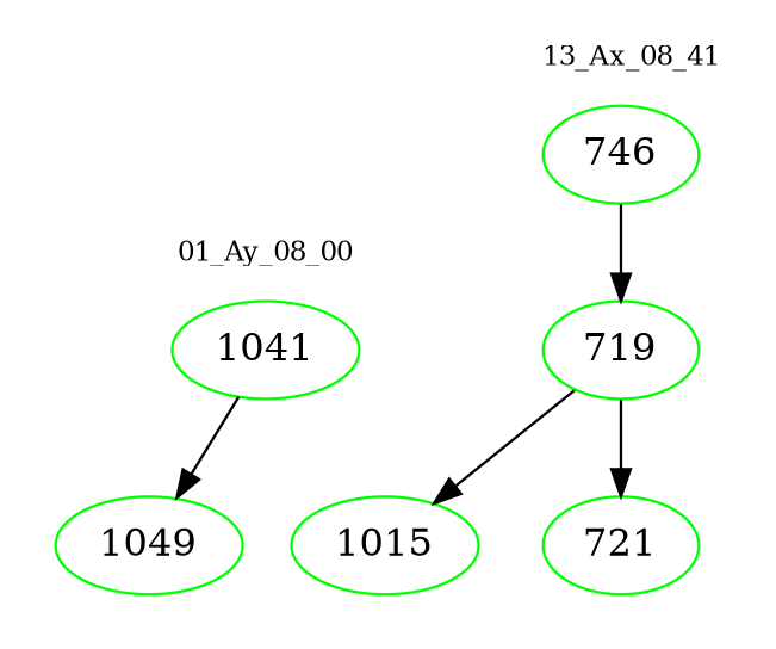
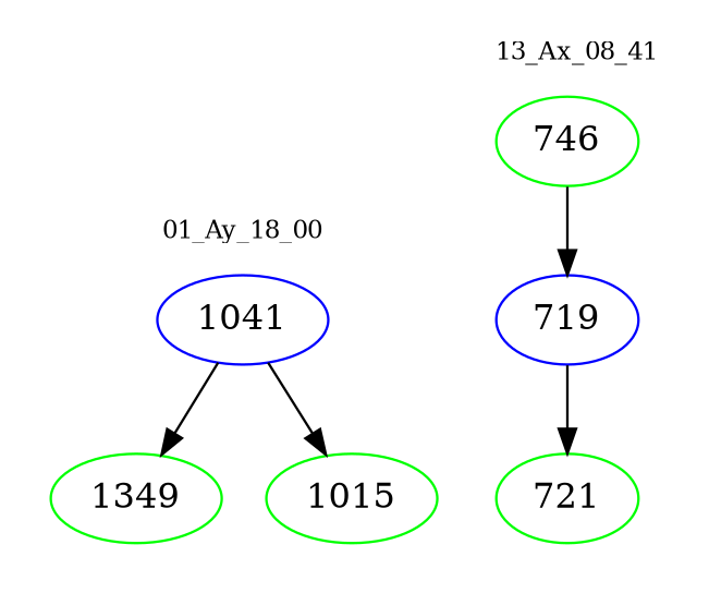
  digraph {
    node [color=green]
    edge [color=black]
-   n1 [label=719]
+   n1 [color=blue label=719]
    n2 [label=721]
    n3 [label=746]
-   n4 [label=1041]
+   n4 [color=blue label=1041]
    n5 [label=1015]
-   n6 [label=1049]
+   n6 [label=1349]
    subgraph cluster_1 {
      color=white
      fontsize=10
      label="13_Ax_08_41"
      n1
      n2
      n3
    }
    subgraph cluster_2 {
      color=white
      fontsize=10
-     label="01_Ay_08_00"
+     label="01_Ay_18_00"
      n4
      n5
      n6
    }
    n1 -> n2
    n3 -> n1
-   n1 -> n5
+   n4 -> n5
    n4 -> n6
  }
